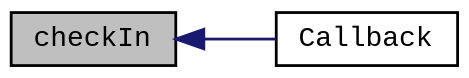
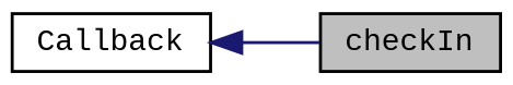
  digraph {
    rankdir=LR
    fontname="Liberation Mono"
    node [color=black fontname="Liberation Mono" fontsize=10 shape=record]
    n1 [fillcolor=grey75 fontcolor=black height=0.2 label=checkIn style=filled width=0.4]
    n2 [height=0.2 label=Callback width=0.4]
-   n1 -> n2 [color=midnightblue dir=back fontname="Liberation Mono" fontsize=10 labelfontname=FreeSans labelfontsize=10 style=solid]
+   n2 -> n1 [color=midnightblue dir=back fontname="Liberation Mono" fontsize=10 labelfontname=FreeSans labelfontsize=10 style=solid]
  }
